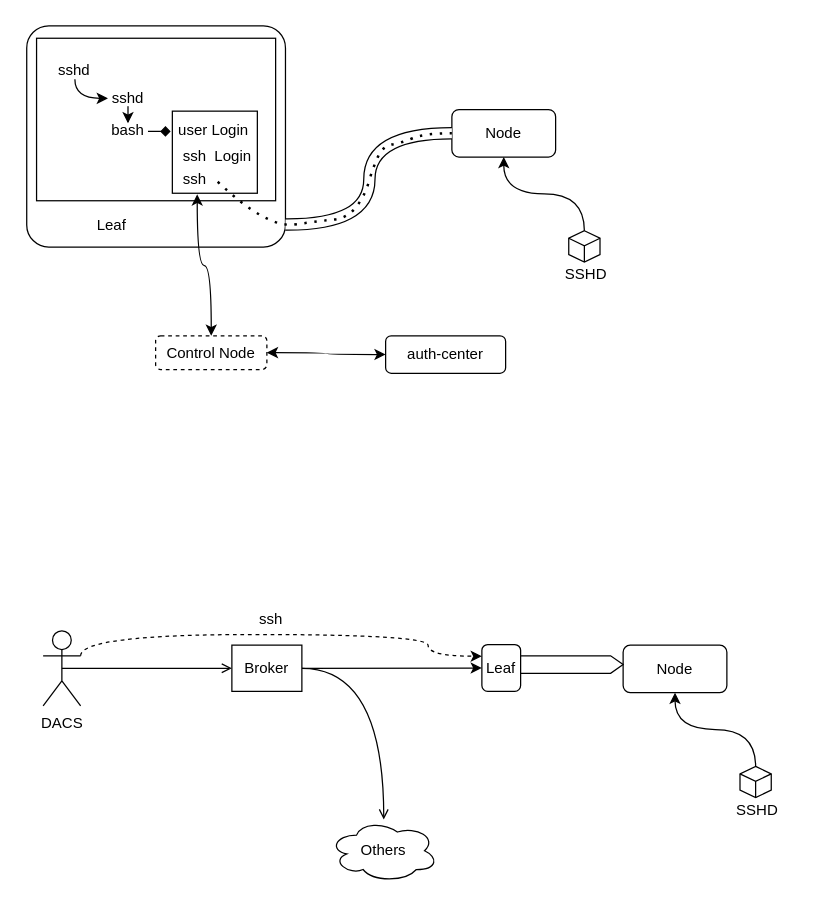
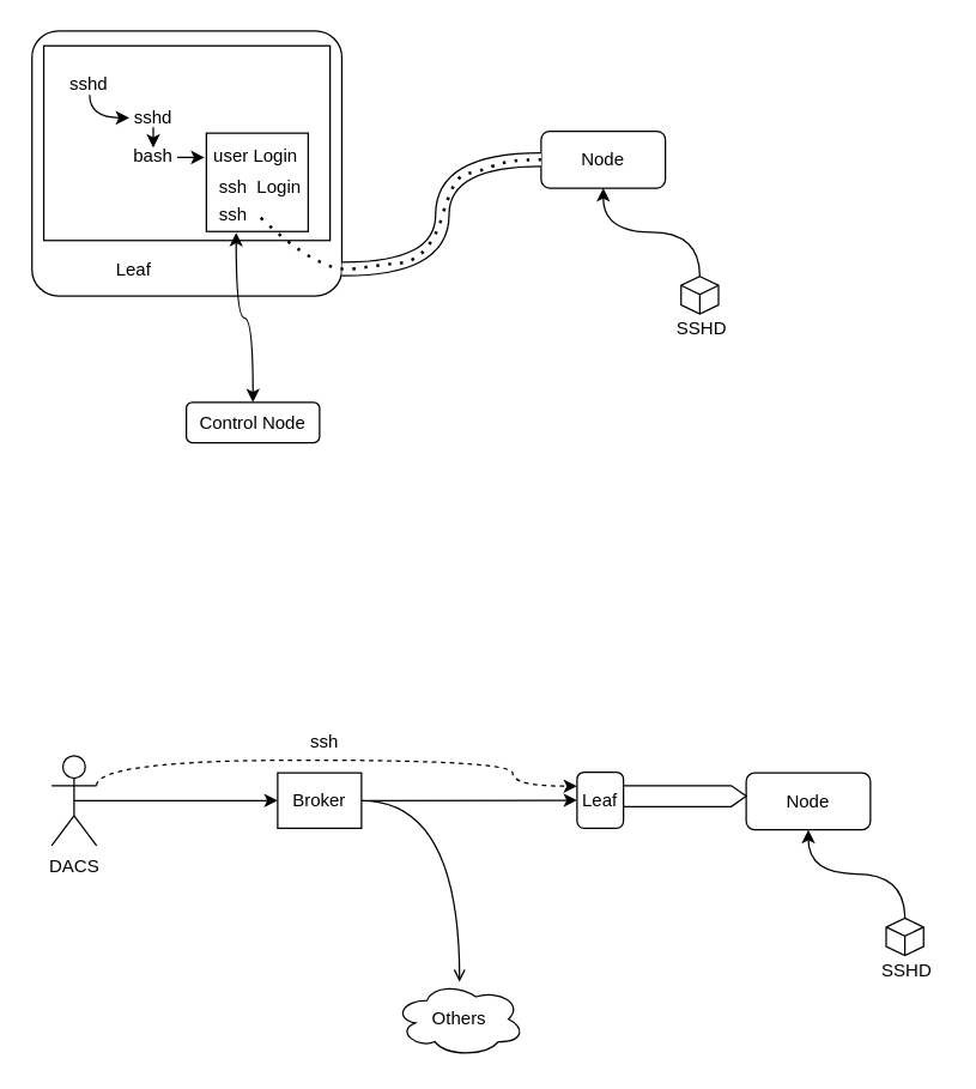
  <mxCell id="0" />
  <mxCell id="1" parent="0" />
  <mxCell id="2" value="" style="rounded=1;whiteSpace=wrap;html=1;arcSize=10;" parent="1" vertex="1"><mxGeometry x="20.88" y="20" width="207" height="177" as="geometry" /></mxCell>
  <mxCell id="3" value="Leaf" style="text;html=1;strokeColor=none;fillColor=none;align=center;verticalAlign=middle;whiteSpace=wrap;rounded=0;" parent="1" vertex="1"><mxGeometry x="59" y="165" width="60" height="30" as="geometry" /></mxCell>
  <mxCell id="4" value="Node" style="rounded=1;whiteSpace=wrap;html=1;" parent="1" vertex="1"><mxGeometry x="361" y="87" width="83" height="38" as="geometry" /></mxCell>
  <mxCell id="5" value="" style="group" parent="1" vertex="1" connectable="0"><mxGeometry x="446" y="184" width="47" height="48" as="geometry" /></mxCell>
  <mxCell id="6" value="" style="html=1;whiteSpace=wrap;shape=isoCube2;backgroundOutline=1;isoAngle=15;" parent="5" vertex="1"><mxGeometry x="8.5" width="25" height="25" as="geometry" /></mxCell>
  <mxCell id="7" value="SSHD" style="text;html=1;align=center;verticalAlign=middle;resizable=0;points=[];autosize=1;strokeColor=none;fillColor=none;" parent="5" vertex="1"><mxGeometry x="-4" y="22" width="51" height="26" as="geometry" /></mxCell>
  <mxCell id="8" style="edgeStyle=orthogonalEdgeStyle;rounded=0;orthogonalLoop=1;jettySize=auto;html=1;exitX=0.5;exitY=0;exitDx=0;exitDy=0;exitPerimeter=0;entryX=0.5;entryY=1;entryDx=0;entryDy=0;curved=1;" parent="1" source="6" target="4" edge="1"><mxGeometry relative="1" as="geometry" /></mxCell>
- <mxCell id="9" style="edgeStyle=orthogonalEdgeStyle;curved=1;rounded=0;orthogonalLoop=1;jettySize=auto;html=1;exitX=1;exitY=0.5;exitDx=0;exitDy=0;entryX=0;entryY=0.5;entryDx=0;entryDy=0;startArrow=classic;startFill=1;" parent="1" source="10" target="25" edge="1"><mxGeometry relative="1" as="geometry" /></mxCell>
- <mxCell id="10" value="Control Node" style="rounded=1;whiteSpace=wrap;html=1;dashed=1;" parent="1" vertex="1"><mxGeometry x="124" y="268" width="89" height="27" as="geometry" /></mxCell>
+ <mxCell id="10" value="Control Node" style="rounded=1;whiteSpace=wrap;html=1;" parent="1" vertex="1"><mxGeometry x="124" y="268" width="89" height="27" as="geometry" /></mxCell>
  <mxCell id="11" value="" style="rounded=0;whiteSpace=wrap;html=1;" parent="1" vertex="1"><mxGeometry x="28.75" y="30" width="191.25" height="130" as="geometry" /></mxCell>
  <mxCell id="12" value="" style="shape=filledEdge;rounded=0;fixDash=1;endArrow=none;strokeWidth=10;fillColor=#ffffff;edgeStyle=orthogonalEdgeStyle;curved=1;entryX=0;entryY=0.5;entryDx=0;entryDy=0;" parent="1" target="4" edge="1"><mxGeometry width="60" height="40" relative="1" as="geometry"><mxPoint x="227.88" y="179" as="sourcePoint" /><mxPoint x="287.88" y="139" as="targetPoint" /></mxGeometry></mxCell>
  <mxCell id="13" value="" style="group" parent="1" vertex="1" connectable="0"><mxGeometry x="43.38" y="50" width="162" height="104" as="geometry" /></mxCell>
  <mxCell id="14" value="" style="rounded=0;whiteSpace=wrap;html=1;" parent="13" vertex="1"><mxGeometry x="94" y="38.316" width="68" height="65.684" as="geometry" /></mxCell>
  <mxCell id="15" value="sshd" style="text;html=1;strokeColor=none;fillColor=none;align=center;verticalAlign=middle;whiteSpace=wrap;rounded=0;" parent="13" vertex="1"><mxGeometry width="32.053" height="12.856" as="geometry" /></mxCell>
  <mxCell id="16" value="sshd" style="text;html=1;strokeColor=none;fillColor=none;align=center;verticalAlign=middle;whiteSpace=wrap;rounded=0;" parent="13" vertex="1"><mxGeometry x="42.449" y="21.651" width="32.053" height="12.856" as="geometry" /></mxCell>
  <mxCell id="17" style="edgeStyle=orthogonalEdgeStyle;curved=1;rounded=0;orthogonalLoop=1;jettySize=auto;html=1;exitX=0.5;exitY=1;exitDx=0;exitDy=0;entryX=0;entryY=0.5;entryDx=0;entryDy=0;" parent="13" source="15" target="16" edge="1"><mxGeometry relative="1" as="geometry"><Array as="points"><mxPoint x="15.594" y="27.741" /><mxPoint x="42.449" y="27.741" /></Array></mxGeometry></mxCell>
  <mxCell id="18" value="bash" style="text;html=1;strokeColor=none;fillColor=none;align=center;verticalAlign=middle;whiteSpace=wrap;rounded=0;" parent="13" vertex="1"><mxGeometry x="42.449" y="48.039" width="32.053" height="12.856" as="geometry" /></mxCell>
  <mxCell id="19" value="" style="edgeStyle=orthogonalEdgeStyle;curved=1;rounded=0;orthogonalLoop=1;jettySize=auto;html=1;" parent="13" source="16" target="18" edge="1"><mxGeometry relative="1" as="geometry" /></mxCell>
  <mxCell id="20" value="user Login" style="text;html=1;strokeColor=none;fillColor=none;align=center;verticalAlign=middle;whiteSpace=wrap;rounded=0;" parent="13" vertex="1"><mxGeometry x="92.695" y="48.039" width="69.305" height="12.856" as="geometry" /></mxCell>
- <mxCell id="21" value="" style="edgeStyle=orthogonalEdgeStyle;curved=1;rounded=0;orthogonalLoop=1;jettySize=auto;html=1;endArrow=diamond;" parent="13" source="18" target="20" edge="1"><mxGeometry relative="1" as="geometry" /></mxCell>
+ <mxCell id="21" value="" style="edgeStyle=orthogonalEdgeStyle;curved=1;rounded=0;orthogonalLoop=1;jettySize=auto;html=1;" parent="13" source="18" target="20" edge="1"><mxGeometry relative="1" as="geometry" /></mxCell>
  <mxCell id="22" value="ssh&amp;nbsp; Login" style="text;html=1;align=center;verticalAlign=middle;resizable=0;points=[];autosize=1;strokeColor=none;fillColor=none;" parent="13" vertex="1"><mxGeometry x="92.695" y="62.248" width="73" height="26" as="geometry" /></mxCell>
  <mxCell id="23" value="ssh" style="text;html=1;align=center;verticalAlign=middle;resizable=0;points=[];autosize=1;strokeColor=none;fillColor=none;" parent="13" vertex="1"><mxGeometry x="92.695" y="79.84" width="37" height="26" as="geometry" /></mxCell>
  <mxCell id="24" style="edgeStyle=orthogonalEdgeStyle;curved=1;rounded=0;orthogonalLoop=1;jettySize=auto;html=1;exitX=0.573;exitY=0.963;exitDx=0;exitDy=0;startArrow=classic;startFill=1;exitPerimeter=0;" parent="1" source="23" target="10" edge="1"><mxGeometry relative="1" as="geometry" /></mxCell>
- <mxCell id="25" value="auth-center" style="rounded=1;whiteSpace=wrap;html=1;" parent="1" vertex="1"><mxGeometry x="308" y="268" width="96" height="30" as="geometry" /></mxCell>
  <mxCell id="26" value="" style="endArrow=none;dashed=1;html=1;dashPattern=1 3;strokeWidth=2;rounded=0;curved=1;exitX=1.016;exitY=0.576;exitDx=0;exitDy=0;exitPerimeter=0;" parent="1" source="23" edge="1"><mxGeometry width="50" height="50" relative="1" as="geometry"><mxPoint x="309" y="191" as="sourcePoint" /><mxPoint x="361" y="106" as="targetPoint" /><Array as="points"><mxPoint x="213" y="182" /><mxPoint x="257" y="176" /><mxPoint x="277" y="174" /><mxPoint x="291" y="157" /><mxPoint x="298" y="133" /><mxPoint x="306" y="116" /><mxPoint x="320" y="114" /><mxPoint x="339" y="106" /></Array></mxGeometry></mxCell>
  <mxCell id="27" value="Leaf" style="rounded=1;whiteSpace=wrap;html=1;" parent="1" vertex="1"><mxGeometry x="385" y="515" width="31" height="37.5" as="geometry" /></mxCell>
- <mxCell id="28" style="edgeStyle=orthogonalEdgeStyle;rounded=0;orthogonalLoop=1;jettySize=auto;html=1;exitX=0.5;exitY=0.5;exitDx=0;exitDy=0;exitPerimeter=0;entryX=0;entryY=0.5;entryDx=0;entryDy=0;endArrow=open;" parent="1" source="30" target="33" edge="1"><mxGeometry relative="1" as="geometry" /></mxCell>
+ <mxCell id="28" style="edgeStyle=orthogonalEdgeStyle;rounded=0;orthogonalLoop=1;jettySize=auto;html=1;exitX=0.5;exitY=0.5;exitDx=0;exitDy=0;exitPerimeter=0;entryX=0;entryY=0.5;entryDx=0;entryDy=0;" parent="1" source="30" target="33" edge="1"><mxGeometry relative="1" as="geometry" /></mxCell>
  <mxCell id="29" style="edgeStyle=orthogonalEdgeStyle;curved=1;rounded=0;orthogonalLoop=1;jettySize=auto;html=1;exitX=1;exitY=0.333;exitDx=0;exitDy=0;exitPerimeter=0;entryX=0;entryY=0.25;entryDx=0;entryDy=0;dashed=1;" parent="1" source="30" target="27" edge="1"><mxGeometry relative="1" as="geometry"><Array as="points"><mxPoint x="64" y="507" /><mxPoint x="342" y="507" /><mxPoint x="342" y="524" /></Array></mxGeometry></mxCell>
  <mxCell id="30" value="DACS" style="shape=umlActor;verticalLabelPosition=bottom;verticalAlign=top;html=1;outlineConnect=0;" parent="1" vertex="1"><mxGeometry x="34" y="504" width="30" height="60" as="geometry" /></mxCell>
  <mxCell id="31" style="edgeStyle=orthogonalEdgeStyle;rounded=0;orthogonalLoop=1;jettySize=auto;html=1;exitX=1;exitY=0.5;exitDx=0;exitDy=0;curved=1;endArrow=open;" parent="1" source="33" target="34" edge="1"><mxGeometry relative="1" as="geometry" /></mxCell>
  <mxCell id="32" style="edgeStyle=orthogonalEdgeStyle;curved=1;rounded=0;orthogonalLoop=1;jettySize=auto;html=1;exitX=1;exitY=0.5;exitDx=0;exitDy=0;" parent="1" source="33" target="27" edge="1"><mxGeometry relative="1" as="geometry" /></mxCell>
  <mxCell id="33" value="Broker" style="rounded=0;whiteSpace=wrap;html=1;" parent="1" vertex="1"><mxGeometry x="185" y="515.5" width="56" height="37" as="geometry" /></mxCell>
  <mxCell id="34" value="Others" style="ellipse;shape=cloud;whiteSpace=wrap;html=1;" parent="1" vertex="1"><mxGeometry x="263" y="655" width="87" height="50" as="geometry" /></mxCell>
  <mxCell id="35" value="ssh" style="text;html=1;align=center;verticalAlign=middle;resizable=0;points=[];autosize=1;strokeColor=none;fillColor=none;" parent="1" vertex="1"><mxGeometry x="197" y="482" width="37" height="26" as="geometry" /></mxCell>
  <mxCell id="36" value="Node" style="rounded=1;whiteSpace=wrap;html=1;" parent="1" vertex="1"><mxGeometry x="498" y="515.5" width="83" height="38" as="geometry" /></mxCell>
  <mxCell id="37" value="" style="group" parent="1" vertex="1" connectable="0"><mxGeometry x="583" y="612.5" width="47" height="48" as="geometry" /></mxCell>
  <mxCell id="38" value="" style="html=1;whiteSpace=wrap;shape=isoCube2;backgroundOutline=1;isoAngle=15;" parent="37" vertex="1"><mxGeometry x="8.5" width="25" height="25" as="geometry" /></mxCell>
  <mxCell id="39" value="SSHD" style="text;html=1;align=center;verticalAlign=middle;resizable=0;points=[];autosize=1;strokeColor=none;fillColor=none;" parent="37" vertex="1"><mxGeometry x="-4" y="22" width="51" height="26" as="geometry" /></mxCell>
  <mxCell id="40" style="edgeStyle=orthogonalEdgeStyle;rounded=0;orthogonalLoop=1;jettySize=auto;html=1;exitX=0.5;exitY=0;exitDx=0;exitDy=0;exitPerimeter=0;entryX=0.5;entryY=1;entryDx=0;entryDy=0;curved=1;" parent="1" source="38" target="36" edge="1"><mxGeometry relative="1" as="geometry" /></mxCell>
  <mxCell id="41" value="" style="html=1;shadow=0;dashed=0;align=center;verticalAlign=middle;shape=mxgraph.arrows2.arrow;dy=0;dx=10;notch=0;" parent="1" vertex="1"><mxGeometry x="416" y="524" width="82" height="14" as="geometry" /></mxCell>
